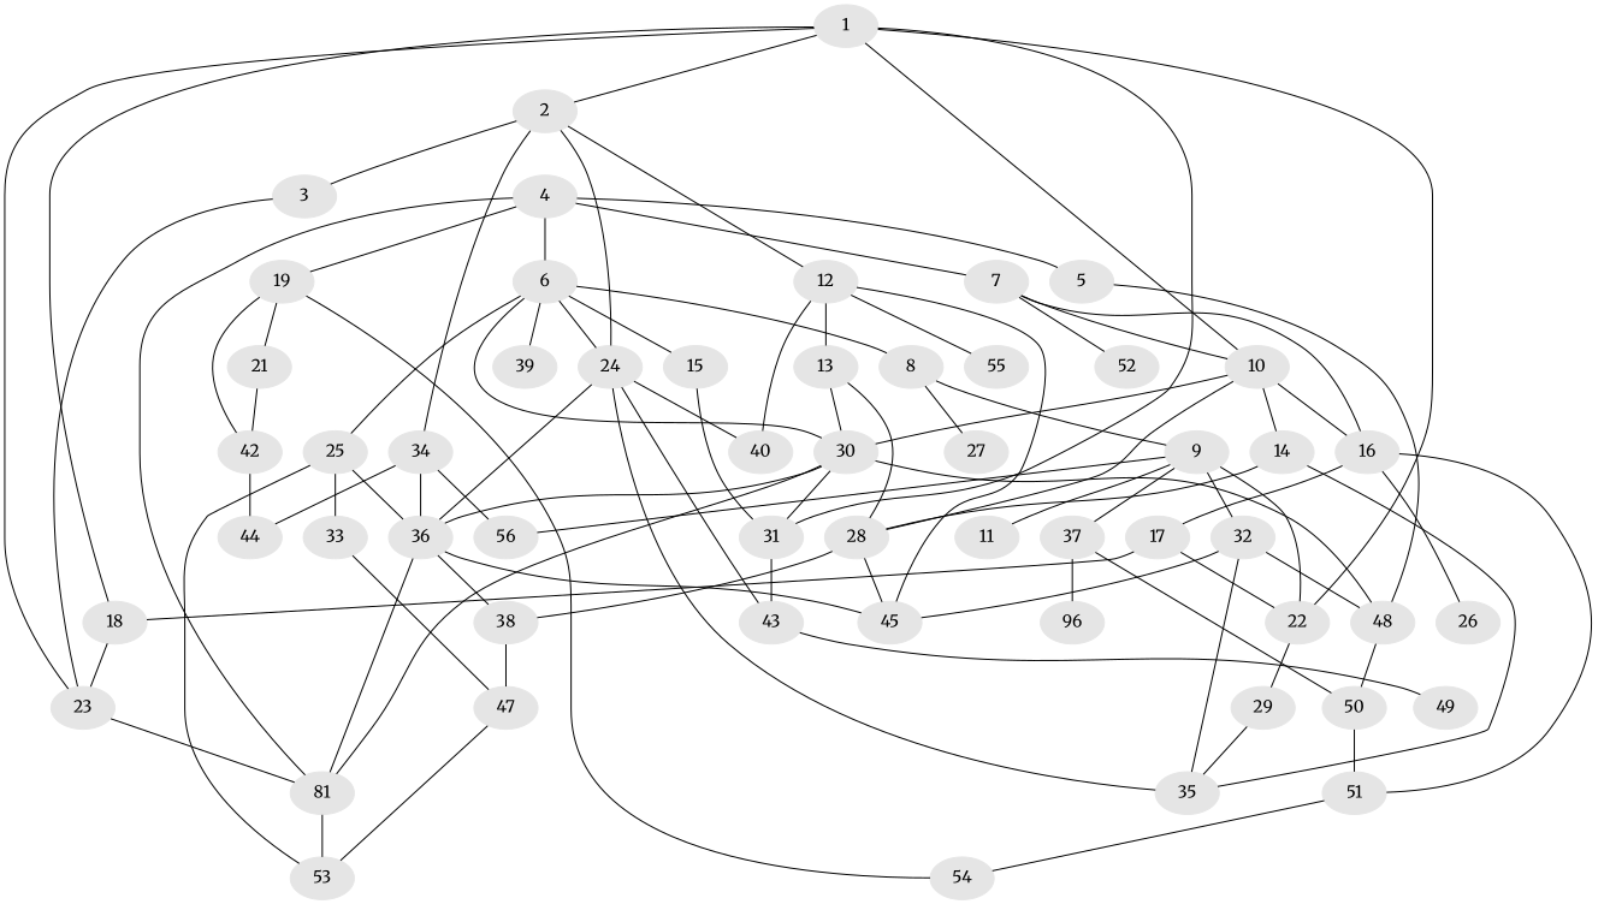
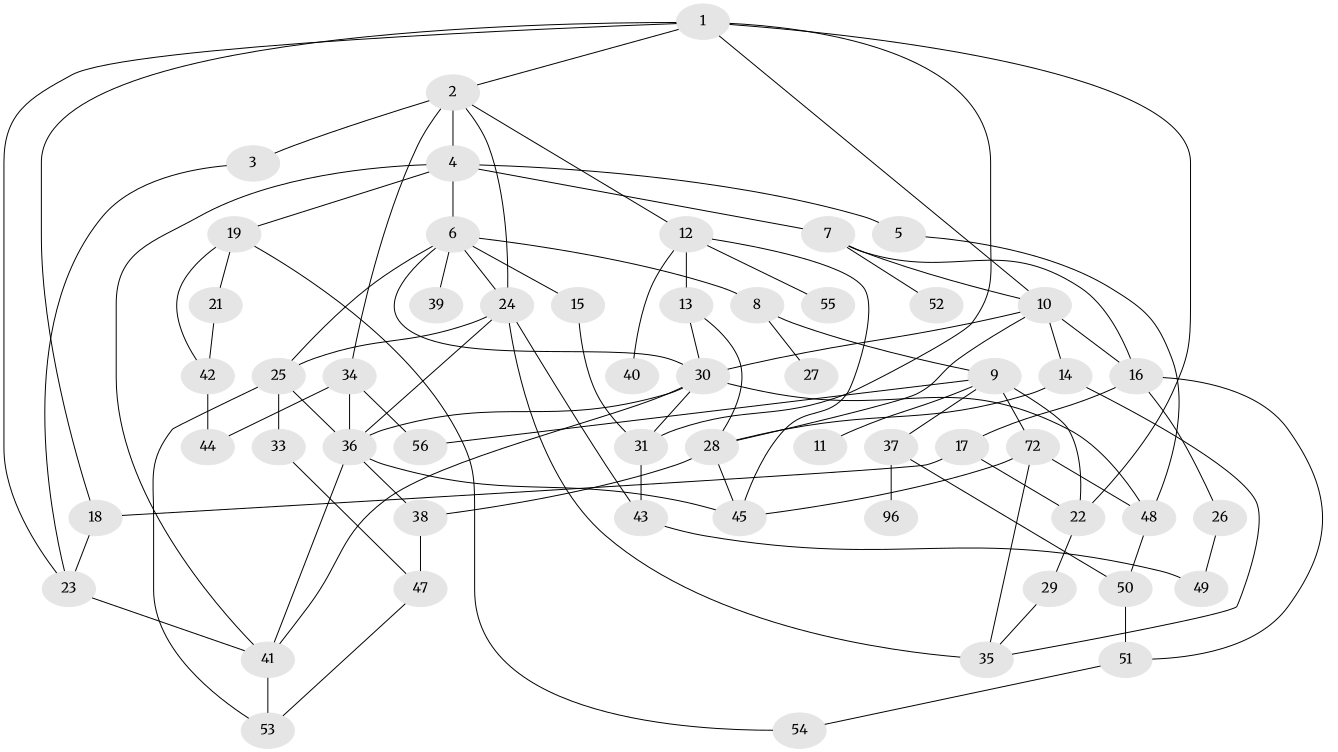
  graph {
    fontname=Merriweather
    node [color=gray90 fontname=Merriweather style=filled]
    edge [fontname=Merriweather weight=1.0]
    1
    2
    10
    18
    22
    23
    31
    3
    4
    12
    24
    34
    30
    16
    14
    28
    29
-   41 [label=81]
+   41
    43
    5
    6
    7
    19
    13
    40
    45
    55
    25
    35
    36
    56
    44
    48
    8
    15
    39
    52
    21
    42
    54
    53
    50
    9
    27
    33
    17
    26
    51
    11
-   32
+   32 [label=72]
    37
    n52 [label=96]
    38
    49
    47
    1 -- 2
    1 -- 10
    1 -- 18
    1 -- 22
    1 -- 23
    1 -- 31
    2 -- 3 [weight=2.0]
+   2 -- 4
    2 -- 12
    2 -- 24
    2 -- 34
    10 -- 30
    10 -- 16
    10 -- 14
    10 -- 28
    18 -- 23
    22 -- 29
    23 -- 41
    31 -- 43
    3 -- 23
    4 -- 41
    4 -- 5
    4 -- 6
    4 -- 7
    4 -- 19
    12 -- 13
    12 -- 40
    12 -- 45
    12 -- 55
    24 -- 43
-   24 -- 40
+   24 -- 25
    24 -- 35
    24 -- 36
    34 -- 36
    34 -- 56
    34 -- 44
    30 -- 31
    30 -- 41
    30 -- 36
    30 -- 48
    16 -- 17
    16 -- 26
    16 -- 51
    14 -- 28 [weight=2.0]
    14 -- 35
    28 -- 45
    28 -- 38
    29 -- 35
    41 -- 53
    43 -- 49
    5 -- 48
    6 -- 24
    6 -- 30
    6 -- 25
    6 -- 8
    6 -- 15 [weight=2.0]
    6 -- 39
    7 -- 10
    7 -- 16
    7 -- 52
    19 -- 21
    19 -- 42
    19 -- 54
    13 -- 30
    13 -- 28
    25 -- 36
    25 -- 53
    25 -- 33 [weight=2.0]
    36 -- 41
    36 -- 45
    36 -- 38
    48 -- 50
    8 -- 9
    8 -- 27
    15 -- 31 [weight=2.0]
    21 -- 42
    42 -- 44
    50 -- 51
    9 -- 22
    9 -- 56
    9 -- 11
    9 -- 32
    9 -- 37
    33 -- 47
    17 -- 18
    17 -- 22
+   26 -- 49
    51 -- 54
    32 -- 45
    32 -- 35 [weight=2.0]
    32 -- 48
    37 -- 50
    37 -- n52
    38 -- 47
    47 -- 53
  }
